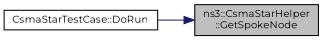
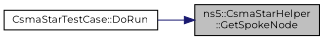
  digraph {
    rankdir=RL
    fontname=Montserrat
    node [color=black fontname=Montserrat fontsize=10 shape=record style=filled]
-   n1 [fillcolor=grey75 fontcolor=black height=0.2 label="ns3::CsmaStarHelper\l::GetSpokeNode" width=0.4]
+   n1 [fillcolor=grey75 fontcolor=black height=0.2 label="ns5::CsmaStarHelper\l::GetSpokeNode" width=0.4]
    n2 [fillcolor=white height=0.2 label="CsmaStarTestCase::DoRun" width=0.4]
    n1 -> n2 [color=midnightblue dir=back fontname=Montserrat fontsize=10 labelfontname=Helvetica labelfontsize=10 style=solid]
  }
